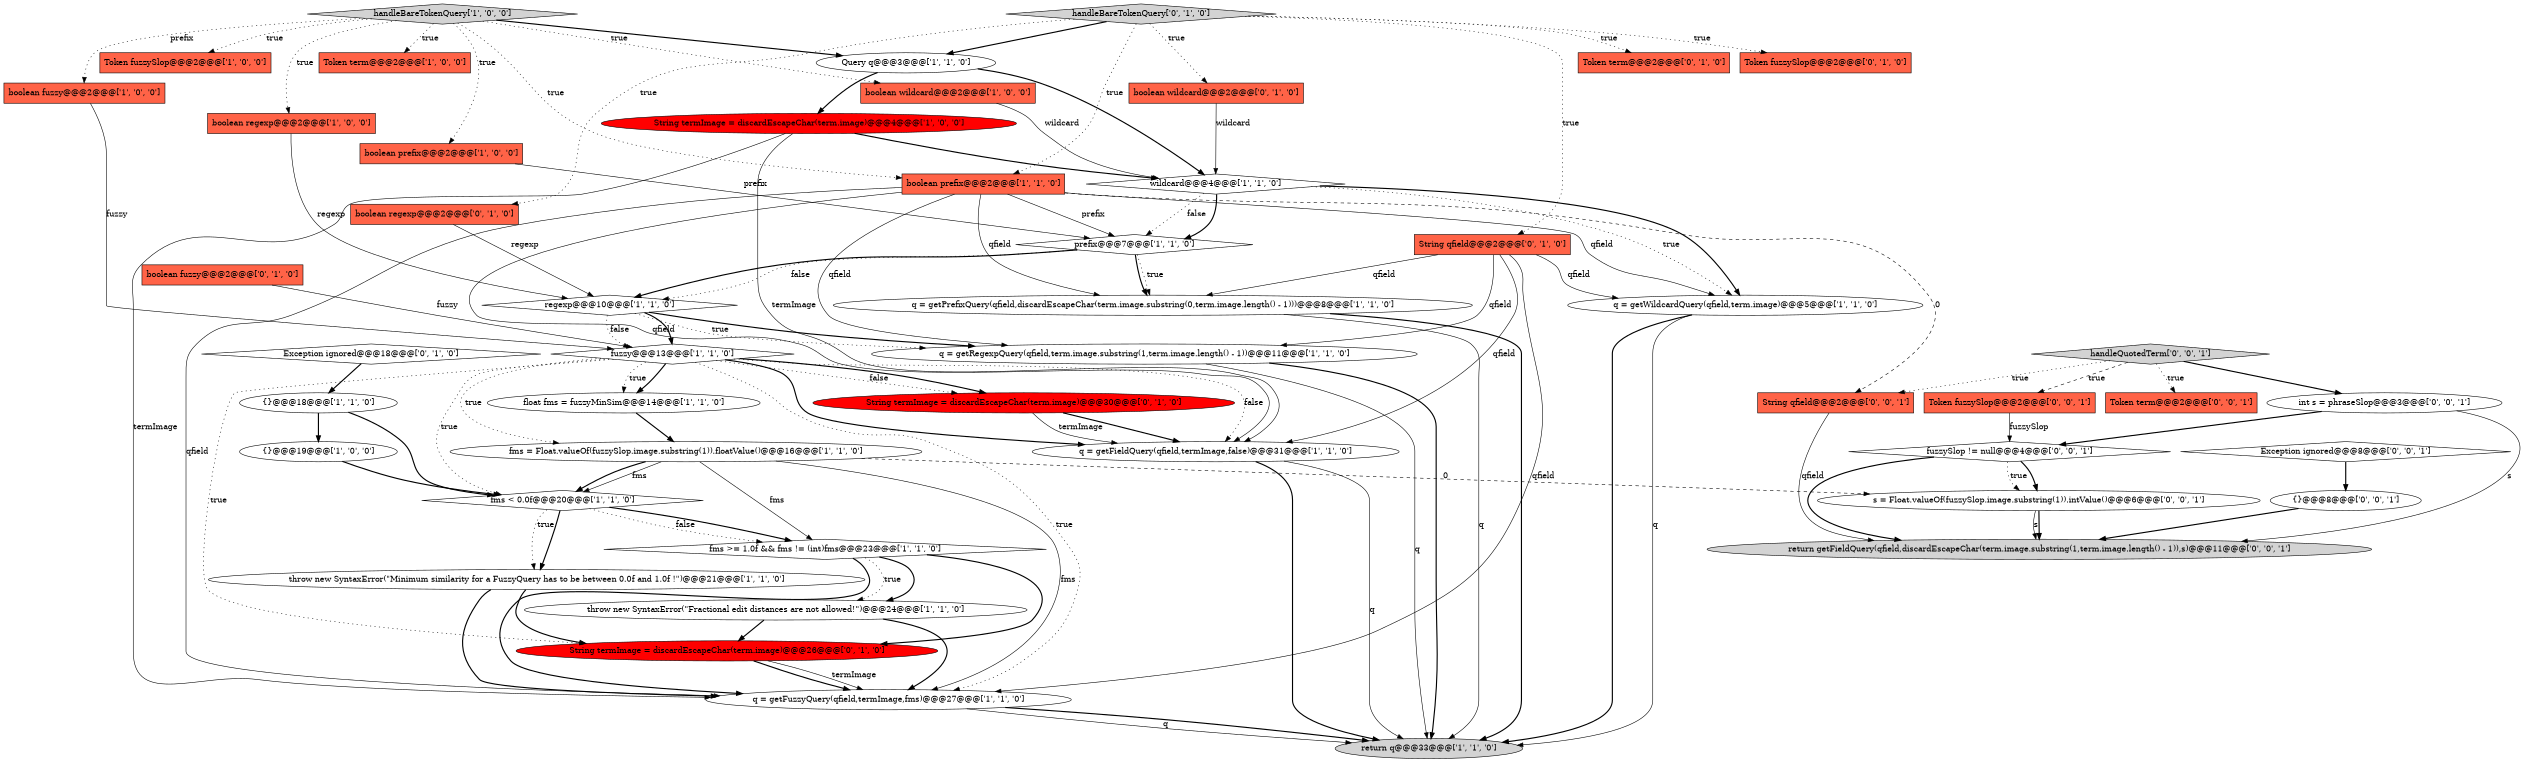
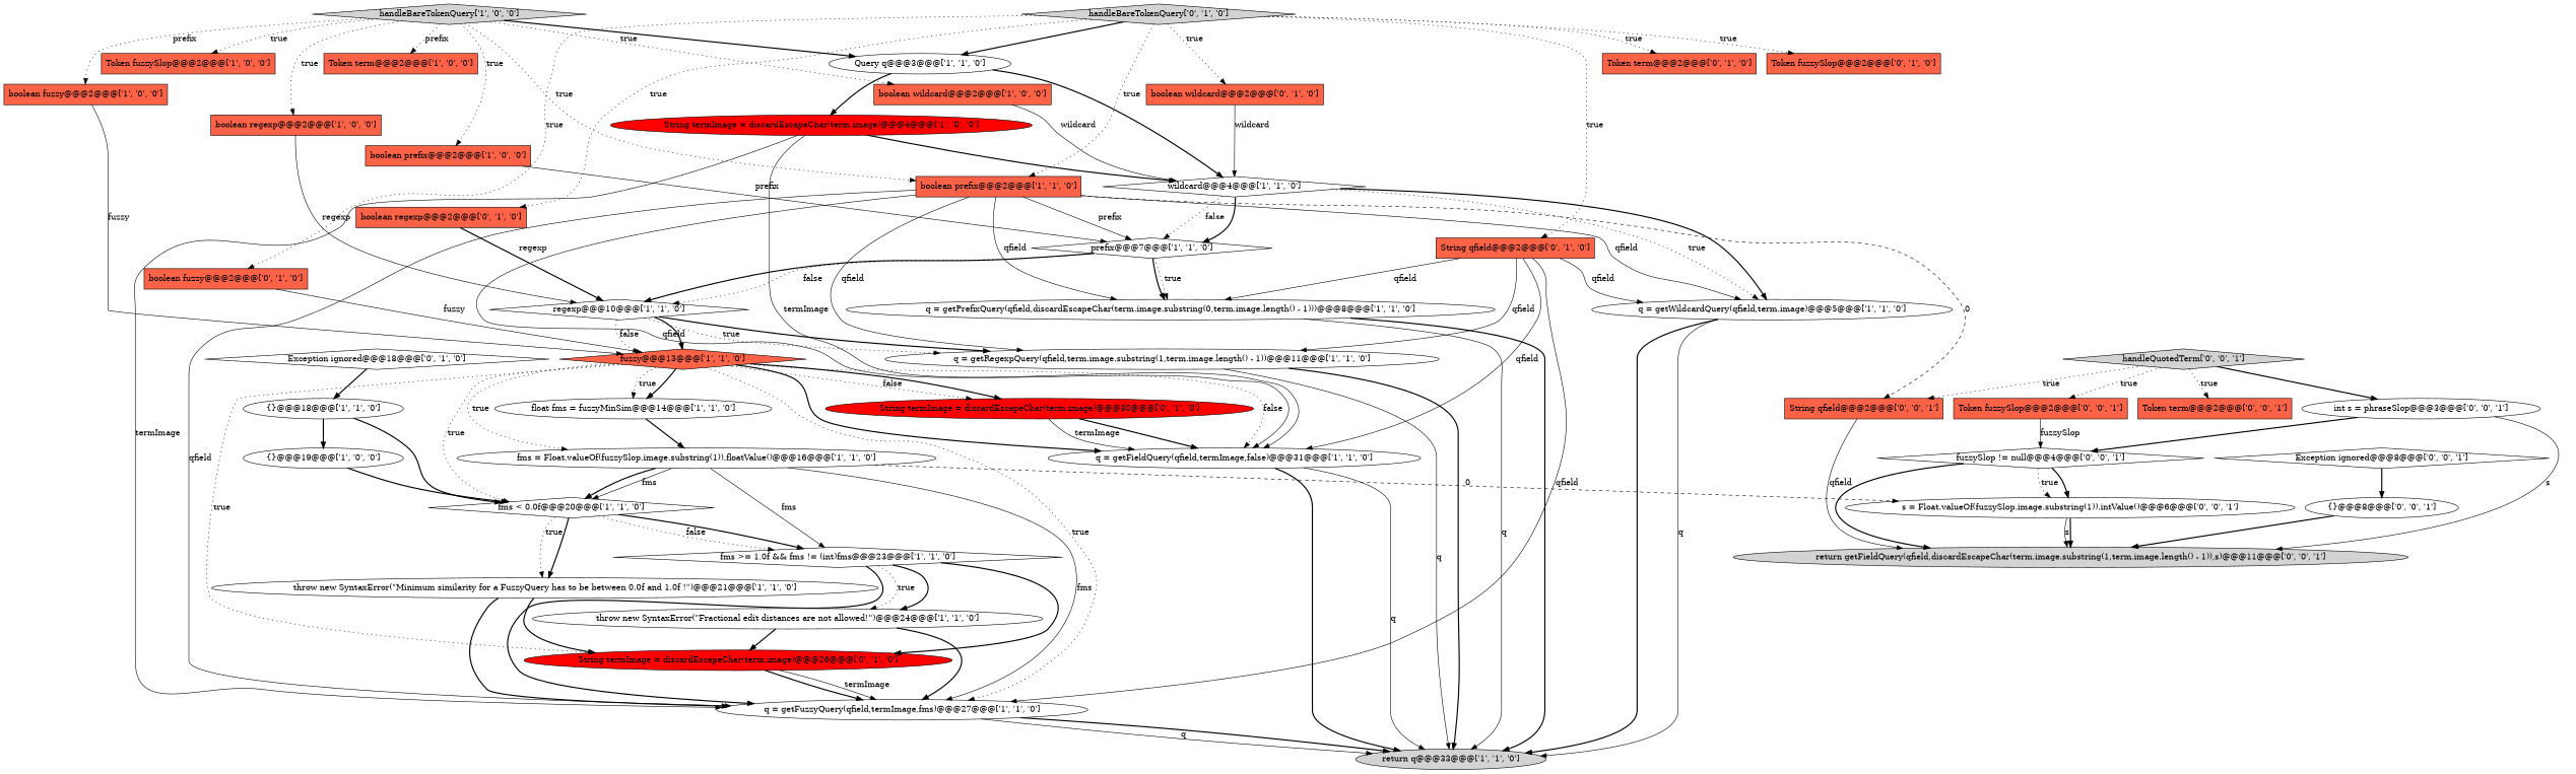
  digraph {
    node [fillcolor=white shape=ellipse style=filled]
    edge [style=bold]
    n1 [fillcolor=lightgray label="return q@@@33@@@['1', '1', '0']"]
    n2 [fillcolor=tomato label="boolean wildcard@@@2@@@['1', '0', '0']" shape=box]
    n3 [label="wildcard@@@4@@@['1', '1', '0']" shape=diamond]
    n4 [label="q = getWildcardQuery(qfield,term.image)@@@5@@@['1', '1', '0']"]
    n5 [label="prefix@@@7@@@['1', '1', '0']" shape=diamond]
    n6 [fillcolor=lightgray label="return getFieldQuery(qfield,discardEscapeChar(term.image.substring(1,term.image.length() - 1)),s)@@@11@@@['0', '0', '1']"]
    n7 [fillcolor=lightgray label="handleBareTokenQuery['1', '0', '0']" shape=diamond]
    n8 [fillcolor=tomato label="Token fuzzySlop@@@2@@@['1', '0', '0']" shape=box]
    n9 [fillcolor=tomato label="boolean prefix@@@2@@@['1', '0', '0']" shape=box]
    n10 [label="Query q@@@3@@@['1', '1', '0']"]
    n11 [fillcolor=tomato label="boolean prefix@@@2@@@['1', '1', '0']" shape=box]
    n12 [fillcolor=tomato label="boolean fuzzy@@@2@@@['1', '0', '0']" shape=box]
    n13 [fillcolor=tomato label="boolean regexp@@@2@@@['1', '0', '0']" shape=box]
    n14 [fillcolor=tomato label="Token term@@@2@@@['1', '0', '0']" shape=box]
    n15 [fillcolor=red label="String termImage = discardEscapeChar(term.image)@@@4@@@['1', '0', '0']"]
    n16 [fillcolor=tomato label="String qfield@@@2@@@['0', '0', '1']" shape=box]
    n17 [label="q = getFuzzyQuery(qfield,termImage,fms)@@@27@@@['1', '1', '0']"]
    n18 [label="q = getRegexpQuery(qfield,term.image.substring(1,term.image.length() - 1))@@@11@@@['1', '1', '0']"]
    n19 [label="q = getFieldQuery(qfield,termImage,false)@@@31@@@['1', '1', '0']"]
    n20 [label="q = getPrefixQuery(qfield,discardEscapeChar(term.image.substring(0,term.image.length() - 1)))@@@8@@@['1', '1', '0']"]
-   n21 [label="fuzzy@@@13@@@['1', '1', '0']" shape=diamond]
+   n21 [fillcolor=tomato label="fuzzy@@@13@@@['1', '1', '0']" shape=diamond]
    n22 [label="regexp@@@10@@@['1', '1', '0']" shape=diamond]
    n23 [label="fms < 0.0f@@@20@@@['1', '1', '0']" shape=diamond]
    n24 [label="throw new SyntaxError(\"Minimum similarity for a FuzzyQuery has to be between 0.0f and 1.0f !\")@@@21@@@['1', '1', '0']"]
    n25 [label="fms >= 1.0f && fms != (int)fms@@@23@@@['1', '1', '0']" shape=diamond]
    n26 [fillcolor=red label="String termImage = discardEscapeChar(term.image)@@@26@@@['0', '1', '0']"]
    n27 [label="throw new SyntaxError(\"Fractional edit distances are not allowed!\")@@@24@@@['1', '1', '0']"]
    n28 [label="fuzzySlop != null@@@4@@@['0', '0', '1']" shape=diamond]
    n29 [label="s = Float.valueOf(fuzzySlop.image.substring(1)).intValue()@@@6@@@['0', '0', '1']"]
    n30 [fillcolor=tomato label="boolean regexp@@@2@@@['0', '1', '0']" shape=box]
    n31 [label="Exception ignored@@@18@@@['0', '1', '0']" shape=diamond]
    n32 [label="{}@@@18@@@['1', '1', '0']"]
    n33 [label="{}@@@19@@@['1', '0', '0']"]
    n34 [fillcolor=red label="String termImage = discardEscapeChar(term.image)@@@30@@@['0', '1', '0']"]
    n35 [label="fms = Float.valueOf(fuzzySlop.image.substring(1)).floatValue()@@@16@@@['1', '1', '0']"]
    n36 [label="float fms = fuzzyMinSim@@@14@@@['1', '1', '0']"]
    n37 [fillcolor=lightgray label="handleBareTokenQuery['0', '1', '0']" shape=diamond]
    n38 [fillcolor=tomato label="Token term@@@2@@@['0', '1', '0']" shape=box]
    n39 [fillcolor=tomato label="Token fuzzySlop@@@2@@@['0', '1', '0']" shape=box]
    n40 [fillcolor=tomato label="String qfield@@@2@@@['0', '1', '0']" shape=box]
    n41 [fillcolor=tomato label="boolean wildcard@@@2@@@['0', '1', '0']" shape=box]
    n42 [fillcolor=tomato label="boolean fuzzy@@@2@@@['0', '1', '0']" shape=box]
    n43 [label="int s = phraseSlop@@@3@@@['0', '0', '1']"]
    n44 [label="{}@@@8@@@['0', '0', '1']"]
    n45 [label="Exception ignored@@@8@@@['0', '0', '1']" shape=diamond]
    n46 [fillcolor=tomato label="Token term@@@2@@@['0', '0', '1']" shape=box]
    n47 [fillcolor=lightgray label="handleQuotedTerm['0', '0', '1']" shape=diamond]
    n48 [fillcolor=tomato label="Token fuzzySlop@@@2@@@['0', '0', '1']" shape=box]
    n2 -> n3 [label=wildcard style=solid]
    n3 -> n4 [label=true style=dotted]
    n3 -> n4
    n3 -> n5 [label=false style=dotted]
    n3 -> n5
    n4 -> n1 [label=q style=solid]
    n4 -> n1
    n5 -> n20 [label=true style=dotted]
    n5 -> n20
    n5 -> n22
    n5 -> n22 [label=false style=dotted]
    n7 -> n2 [label=true style=dotted]
    n7 -> n8 [label=true style=dotted]
    n7 -> n9 [label=true style=dotted]
    n7 -> n10
    n7 -> n11 [label=true style=dotted]
    n7 -> n12 [label=prefix style=dotted]
    n7 -> n13 [label=true style=dotted]
-   n7 -> n14 [label=true style=dotted]
+   n7 -> n14 [label=prefix style=dotted]
    n9 -> n5 [label=prefix style=solid]
    n10 -> n3
    n10 -> n15
    n11 -> n4 [label=qfield style=solid]
    n11 -> n5 [label=prefix style=solid]
    n11 -> n16 [label=0 style=dashed]
    n11 -> n17 [label=qfield style=solid]
    n11 -> n18 [label=qfield style=solid]
    n11 -> n19 [label=qfield style=solid]
    n11 -> n20 [label=qfield style=solid]
    n12 -> n21 [label=fuzzy style=solid]
    n13 -> n22 [label=regexp style=solid]
    n15 -> n3
    n15 -> n17 [label=termImage style=solid]
    n15 -> n19 [label=termImage style=solid]
    n16 -> n6 [label=qfield style=solid]
    n17 -> n1 [label=q style=solid]
    n17 -> n1
    n18 -> n1 [label=q style=solid]
    n18 -> n1
    n19 -> n1
    n19 -> n1 [label=q style=solid]
    n20 -> n1 [label=q style=solid]
    n20 -> n1
    n21 -> n17 [label=true style=dotted]
    n21 -> n19 [label=false style=dotted]
    n21 -> n19
    n21 -> n23 [label=true style=dotted]
    n21 -> n26 [label=true style=dotted]
    n21 -> n34 [label=false style=dotted]
    n21 -> n34
    n21 -> n35 [label=true style=dotted]
    n21 -> n36
    n21 -> n36 [label=true style=dotted]
    n22 -> n18 [label=true style=dotted]
    n22 -> n18
    n22 -> n21
    n22 -> n21 [label=false style=dotted]
    n23 -> n24 [label=true style=dotted]
    n23 -> n24
    n23 -> n25 [label=false style=dotted]
    n23 -> n25
    n24 -> n17
    n24 -> n26
    n25 -> n17
    n25 -> n26
    n25 -> n27
    n25 -> n27 [label=true style=dotted]
    n26 -> n17
    n26 -> n17 [label=termImage style=solid]
    n27 -> n17
    n27 -> n26
    n28 -> n6
    n28 -> n29
    n28 -> n29 [label=true style=dotted]
    n29 -> n6
    n29 -> n6 [label=s style=solid]
-   n30 -> n22 [label=regexp style=solid]
+   n30 -> n22 [label=regexp]
    n31 -> n32
    n32 -> n23
    n32 -> n33
    n33 -> n23
    n34 -> n19
    n34 -> n19 [label=termImage style=solid]
    n35 -> n17 [label=fms style=solid]
    n35 -> n23 [label=fms style=solid]
    n35 -> n23
    n35 -> n25 [label=fms style=solid]
    n35 -> n29 [label=0 style=dashed]
    n36 -> n35
    n37 -> n10
    n37 -> n11 [label=true style=dotted]
    n37 -> n30 [label=true style=dotted]
    n37 -> n38 [label=true style=dotted]
    n37 -> n39 [label=true style=dotted]
    n37 -> n40 [label=true style=dotted]
    n37 -> n41 [label=true style=dotted]
+   n37 -> n42 [label=true style=dotted]
    n40 -> n4 [label=qfield style=solid]
    n40 -> n17 [label=qfield style=solid]
    n40 -> n18 [label=qfield style=solid]
    n40 -> n19 [label=qfield style=solid]
    n40 -> n20 [label=qfield style=solid]
    n41 -> n3 [label=wildcard style=solid]
    n42 -> n21 [label=fuzzy style=solid]
    n43 -> n6 [label=s style=solid]
    n43 -> n28
    n44 -> n6
    n45 -> n44
    n47 -> n16 [label=true style=dotted]
    n47 -> n43
    n47 -> n46 [label=true style=dotted]
-   n47 -> n48 [label=true style=dashed]
+   n47 -> n48 [label=true style=dotted]
    n48 -> n28 [label=fuzzySlop style=solid]
  }
